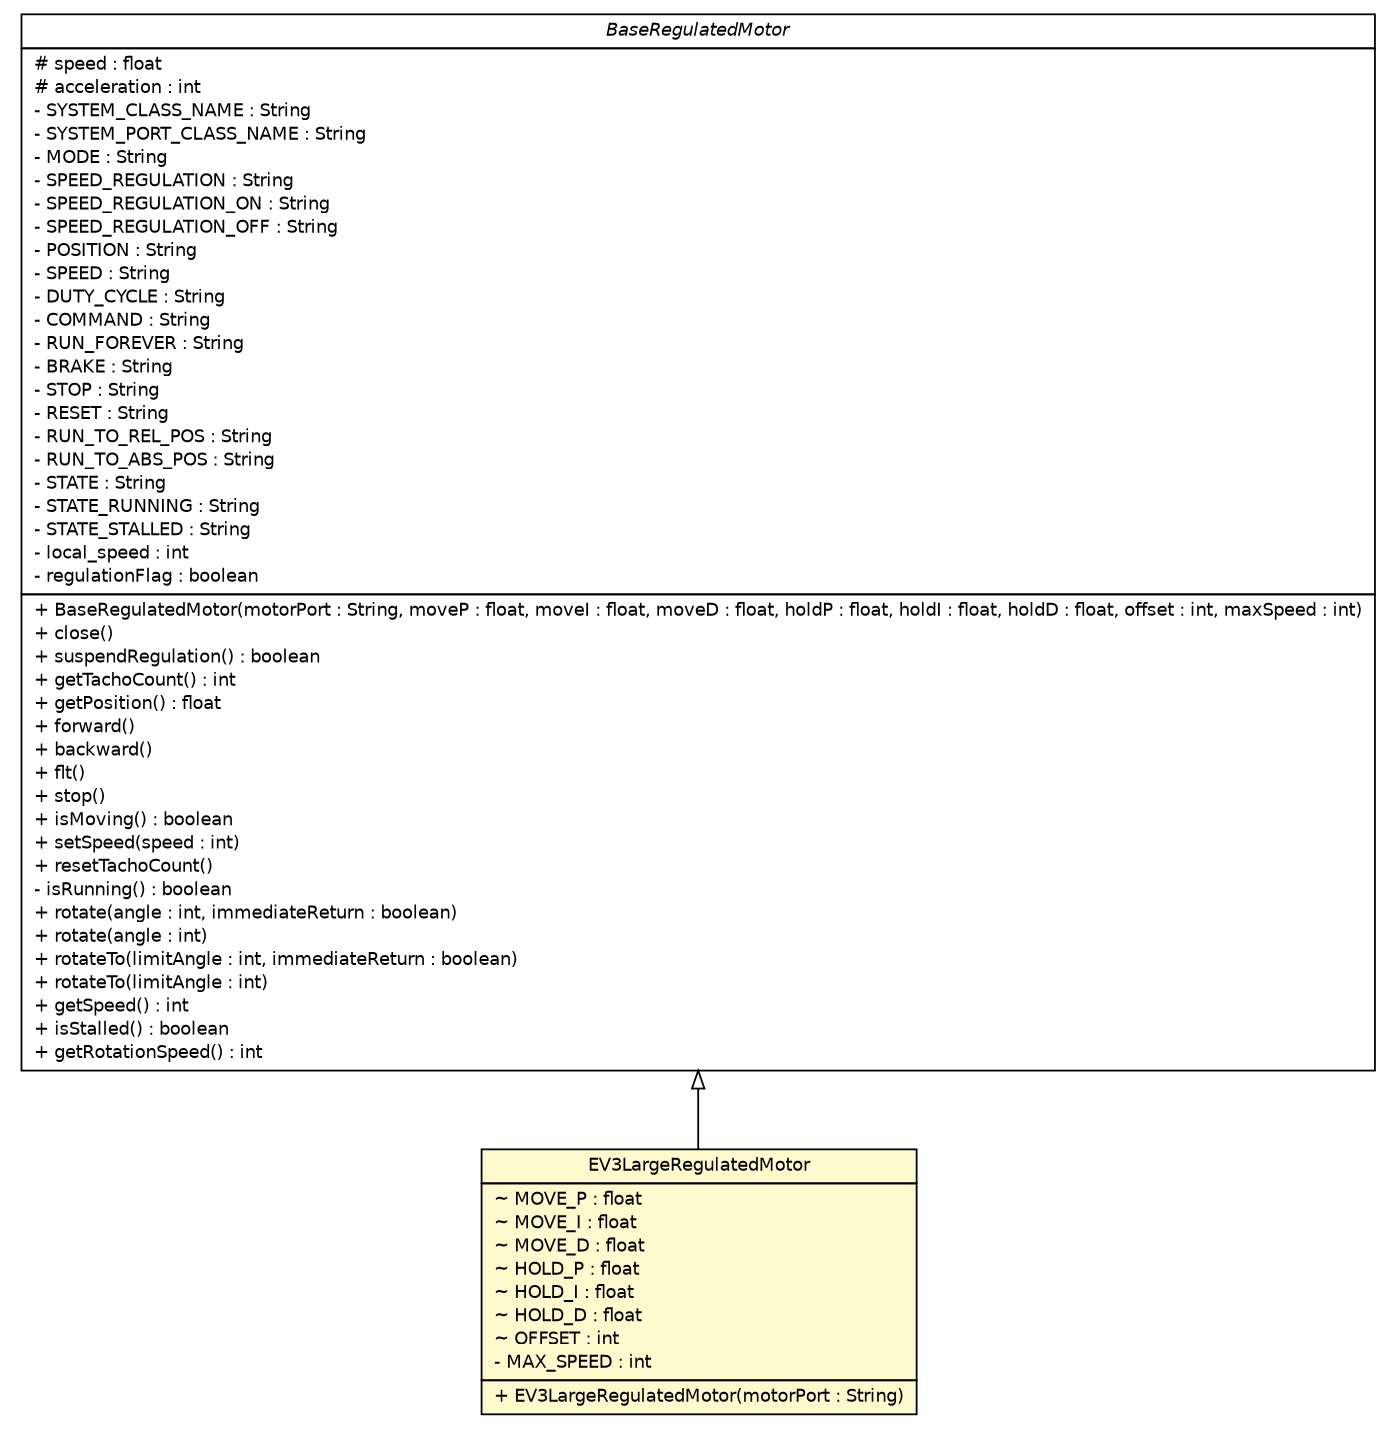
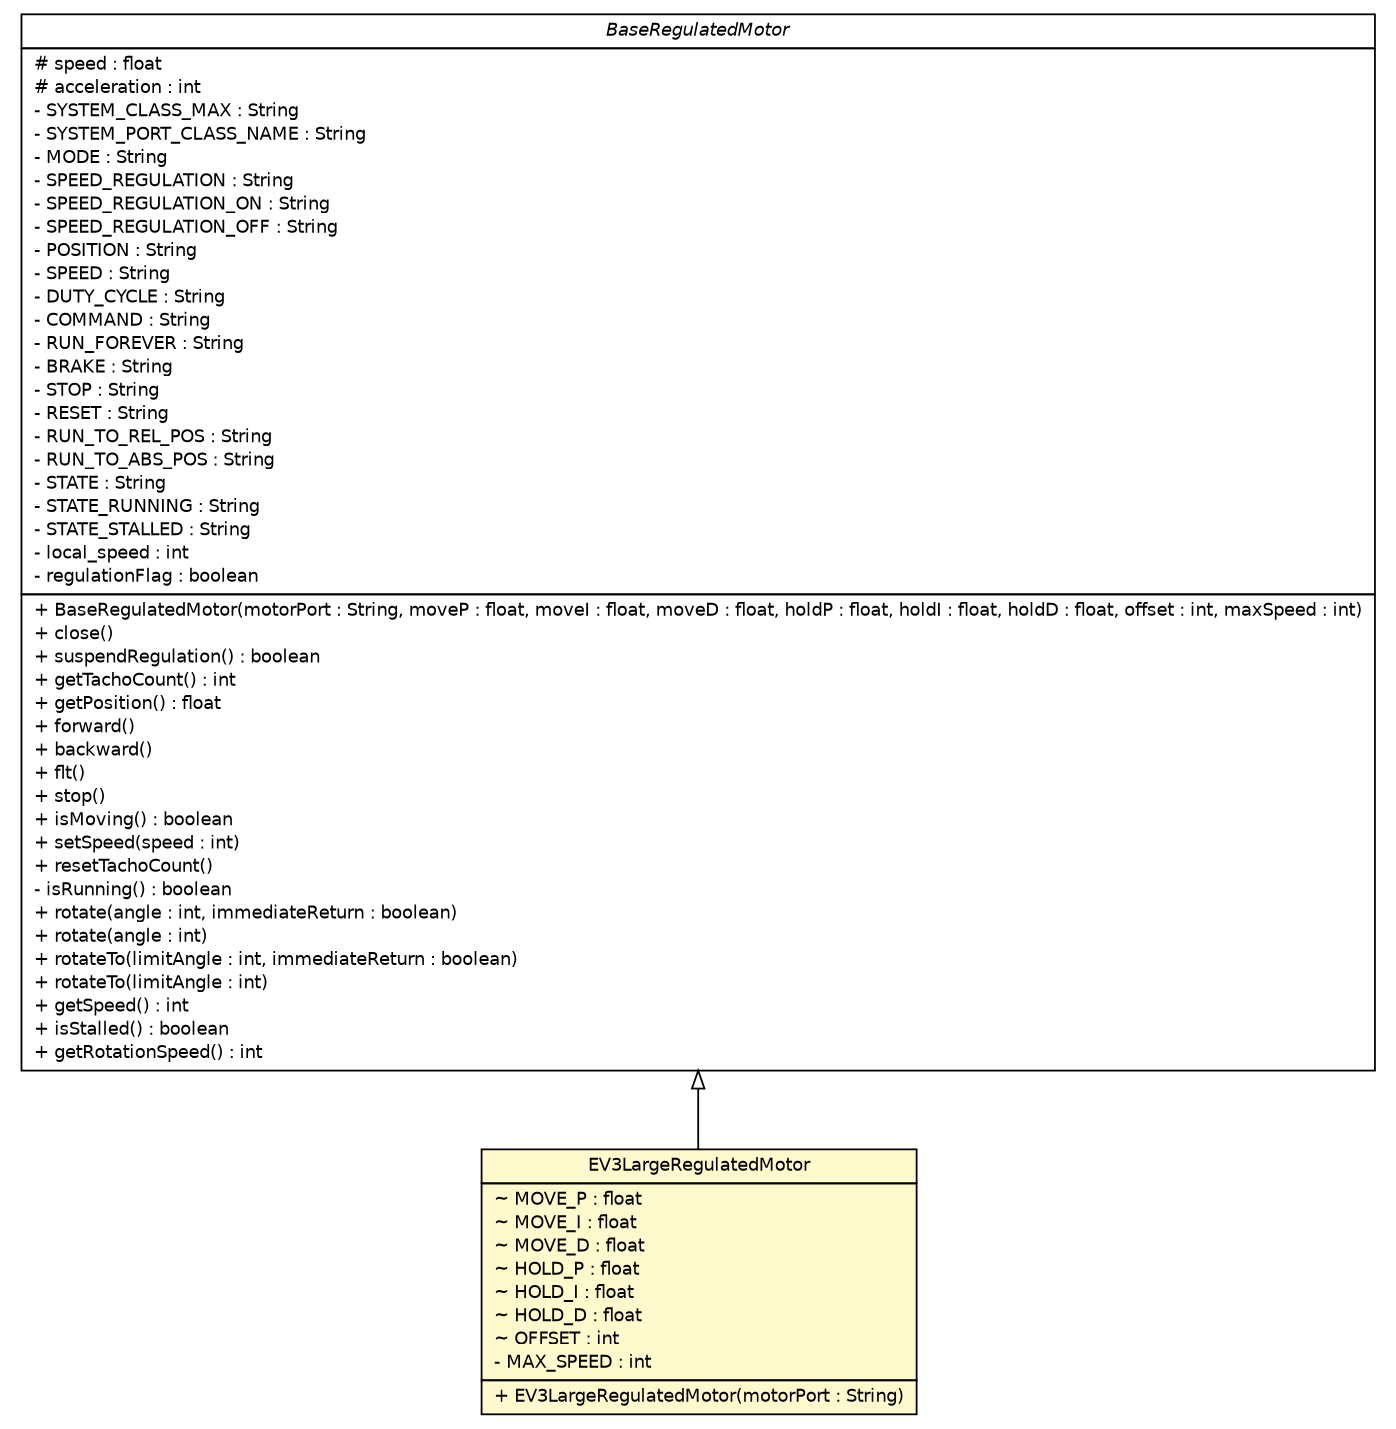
  digraph {
    nodesep=0.25
    ranksep=0.5
    node [fontcolor=black fontname=Helvetica fontsize=10.0 shape=plaintext]
-   n1 [label=<<table title="ev3dev.hardware.motor.BaseRegulatedMotor" border="0" cellborder="1" cellspacing="0" cellpadding="2" port="p" href="./BaseRegulatedMotor.html"> 		<tr><td><table border="0" cellspacing="0" cellpadding="1"> <tr><td align="center" balign="center"><font face="Helvetica-Oblique"> BaseRegulatedMotor </font></td></tr> 		</table></td></tr> 		<tr><td><table border="0" cellspacing="0" cellpadding="1"> <tr><td align="left" balign="left"> # speed : float </td></tr> <tr><td align="left" balign="left"> # acceleration : int </td></tr> <tr><td align="left" balign="left"> - SYSTEM_CLASS_NAME : String </td></tr> <tr><td align="left" balign="left"> - SYSTEM_PORT_CLASS_NAME : String </td></tr> <tr><td align="left" balign="left"> - MODE : String </td></tr> <tr><td align="left" balign="left"> - SPEED_REGULATION : String </td></tr> <tr><td align="left" balign="left"> - SPEED_REGULATION_ON : String </td></tr> <tr><td align="left" balign="left"> - SPEED_REGULATION_OFF : String </td></tr> <tr><td align="left" balign="left"> - POSITION : String </td></tr> <tr><td align="left" balign="left"> - SPEED : String </td></tr> <tr><td align="left" balign="left"> - DUTY_CYCLE : String </td></tr> <tr><td align="left" balign="left"> - COMMAND : String </td></tr> <tr><td align="left" balign="left"> - RUN_FOREVER : String </td></tr> <tr><td align="left" balign="left"> - BRAKE : String </td></tr> <tr><td align="left" balign="left"> - STOP : String </td></tr> <tr><td align="left" balign="left"> - RESET : String </td></tr> <tr><td align="left" balign="left"> - RUN_TO_REL_POS : String </td></tr> <tr><td align="left" balign="left"> - RUN_TO_ABS_POS : String </td></tr> <tr><td align="left" balign="left"> - STATE : String </td></tr> <tr><td align="left" balign="left"> - STATE_RUNNING : String </td></tr> <tr><td align="left" balign="left"> - STATE_STALLED : String </td></tr> <tr><td align="left" balign="left"> - local_speed : int </td></tr> <tr><td align="left" balign="left"> - regulationFlag : boolean </td></tr> 		</table></td></tr> 		<tr><td><table border="0" cellspacing="0" cellpadding="1"> <tr><td align="left" balign="left"> + BaseRegulatedMotor(motorPort : String, moveP : float, moveI : float, moveD : float, holdP : float, holdI : float, holdD : float, offset : int, maxSpeed : int) </td></tr> <tr><td align="left" balign="left"> + close() </td></tr> <tr><td align="left" balign="left"> + suspendRegulation() : boolean </td></tr> <tr><td align="left" balign="left"> + getTachoCount() : int </td></tr> <tr><td align="left" balign="left"> + getPosition() : float </td></tr> <tr><td align="left" balign="left"> + forward() </td></tr> <tr><td align="left" balign="left"> + backward() </td></tr> <tr><td align="left" balign="left"> + flt() </td></tr> <tr><td align="left" balign="left"> + stop() </td></tr> <tr><td align="left" balign="left"> + isMoving() : boolean </td></tr> <tr><td align="left" balign="left"> + setSpeed(speed : int) </td></tr> <tr><td align="left" balign="left"> + resetTachoCount() </td></tr> <tr><td align="left" balign="left"> - isRunning() : boolean </td></tr> <tr><td align="left" balign="left"> + rotate(angle : int, immediateReturn : boolean) </td></tr> <tr><td align="left" balign="left"> + rotate(angle : int) </td></tr> <tr><td align="left" balign="left"> + rotateTo(limitAngle : int, immediateReturn : boolean) </td></tr> <tr><td align="left" balign="left"> + rotateTo(limitAngle : int) </td></tr> <tr><td align="left" balign="left"> + getSpeed() : int </td></tr> <tr><td align="left" balign="left"> + isStalled() : boolean </td></tr> <tr><td align="left" balign="left"> + getRotationSpeed() : int </td></tr> 		</table></td></tr> 		</table>>]
+   n1 [label=<<table title="ev3dev.hardware.motor.BaseRegulatedMotor" border="0" cellborder="1" cellspacing="0" cellpadding="2" port="p" href="./BaseRegulatedMotor.html"> 		<tr><td><table border="0" cellspacing="0" cellpadding="1"> <tr><td align="center" balign="center"><font face="Helvetica-Oblique"> BaseRegulatedMotor </font></td></tr> 		</table></td></tr> 		<tr><td><table border="0" cellspacing="0" cellpadding="1"> <tr><td align="left" balign="left"> # speed : float </td></tr> <tr><td align="left" balign="left"> # acceleration : int </td></tr> <tr><td align="left" balign="left"> - SYSTEM_CLASS_MAX : String </td></tr> <tr><td align="left" balign="left"> - SYSTEM_PORT_CLASS_NAME : String </td></tr> <tr><td align="left" balign="left"> - MODE : String </td></tr> <tr><td align="left" balign="left"> - SPEED_REGULATION : String </td></tr> <tr><td align="left" balign="left"> - SPEED_REGULATION_ON : String </td></tr> <tr><td align="left" balign="left"> - SPEED_REGULATION_OFF : String </td></tr> <tr><td align="left" balign="left"> - POSITION : String </td></tr> <tr><td align="left" balign="left"> - SPEED : String </td></tr> <tr><td align="left" balign="left"> - DUTY_CYCLE : String </td></tr> <tr><td align="left" balign="left"> - COMMAND : String </td></tr> <tr><td align="left" balign="left"> - RUN_FOREVER : String </td></tr> <tr><td align="left" balign="left"> - BRAKE : String </td></tr> <tr><td align="left" balign="left"> - STOP : String </td></tr> <tr><td align="left" balign="left"> - RESET : String </td></tr> <tr><td align="left" balign="left"> - RUN_TO_REL_POS : String </td></tr> <tr><td align="left" balign="left"> - RUN_TO_ABS_POS : String </td></tr> <tr><td align="left" balign="left"> - STATE : String </td></tr> <tr><td align="left" balign="left"> - STATE_RUNNING : String </td></tr> <tr><td align="left" balign="left"> - STATE_STALLED : String </td></tr> <tr><td align="left" balign="left"> - local_speed : int </td></tr> <tr><td align="left" balign="left"> - regulationFlag : boolean </td></tr> 		</table></td></tr> 		<tr><td><table border="0" cellspacing="0" cellpadding="1"> <tr><td align="left" balign="left"> + BaseRegulatedMotor(motorPort : String, moveP : float, moveI : float, moveD : float, holdP : float, holdI : float, holdD : float, offset : int, maxSpeed : int) </td></tr> <tr><td align="left" balign="left"> + close() </td></tr> <tr><td align="left" balign="left"> + suspendRegulation() : boolean </td></tr> <tr><td align="left" balign="left"> + getTachoCount() : int </td></tr> <tr><td align="left" balign="left"> + getPosition() : float </td></tr> <tr><td align="left" balign="left"> + forward() </td></tr> <tr><td align="left" balign="left"> + backward() </td></tr> <tr><td align="left" balign="left"> + flt() </td></tr> <tr><td align="left" balign="left"> + stop() </td></tr> <tr><td align="left" balign="left"> + isMoving() : boolean </td></tr> <tr><td align="left" balign="left"> + setSpeed(speed : int) </td></tr> <tr><td align="left" balign="left"> + resetTachoCount() </td></tr> <tr><td align="left" balign="left"> - isRunning() : boolean </td></tr> <tr><td align="left" balign="left"> + rotate(angle : int, immediateReturn : boolean) </td></tr> <tr><td align="left" balign="left"> + rotate(angle : int) </td></tr> <tr><td align="left" balign="left"> + rotateTo(limitAngle : int, immediateReturn : boolean) </td></tr> <tr><td align="left" balign="left"> + rotateTo(limitAngle : int) </td></tr> <tr><td align="left" balign="left"> + getSpeed() : int </td></tr> <tr><td align="left" balign="left"> + isStalled() : boolean </td></tr> <tr><td align="left" balign="left"> + getRotationSpeed() : int </td></tr> 		</table></td></tr> 		</table>>]
    n2 [label=<<table title="ev3dev.hardware.motor.EV3LargeRegulatedMotor" border="0" cellborder="1" cellspacing="0" cellpadding="2" port="p" bgcolor="lemonChiffon" href="./EV3LargeRegulatedMotor.html"> 		<tr><td><table border="0" cellspacing="0" cellpadding="1"> <tr><td align="center" balign="center"> EV3LargeRegulatedMotor </td></tr> 		</table></td></tr> 		<tr><td><table border="0" cellspacing="0" cellpadding="1"> <tr><td align="left" balign="left"> ~ MOVE_P : float </td></tr> <tr><td align="left" balign="left"> ~ MOVE_I : float </td></tr> <tr><td align="left" balign="left"> ~ MOVE_D : float </td></tr> <tr><td align="left" balign="left"> ~ HOLD_P : float </td></tr> <tr><td align="left" balign="left"> ~ HOLD_I : float </td></tr> <tr><td align="left" balign="left"> ~ HOLD_D : float </td></tr> <tr><td align="left" balign="left"> ~ OFFSET : int </td></tr> <tr><td align="left" balign="left"> - MAX_SPEED : int </td></tr> 		</table></td></tr> 		<tr><td><table border="0" cellspacing="0" cellpadding="1"> <tr><td align="left" balign="left"> + EV3LargeRegulatedMotor(motorPort : String) </td></tr> 		</table></td></tr> 		</table>>]
    n1 -> n2 [arrowtail=empty dir=back fontname=Helvetica fontsize=10 headport=p labelfontname=Helvetica labelfontsize=10 tailport=p]
  }
